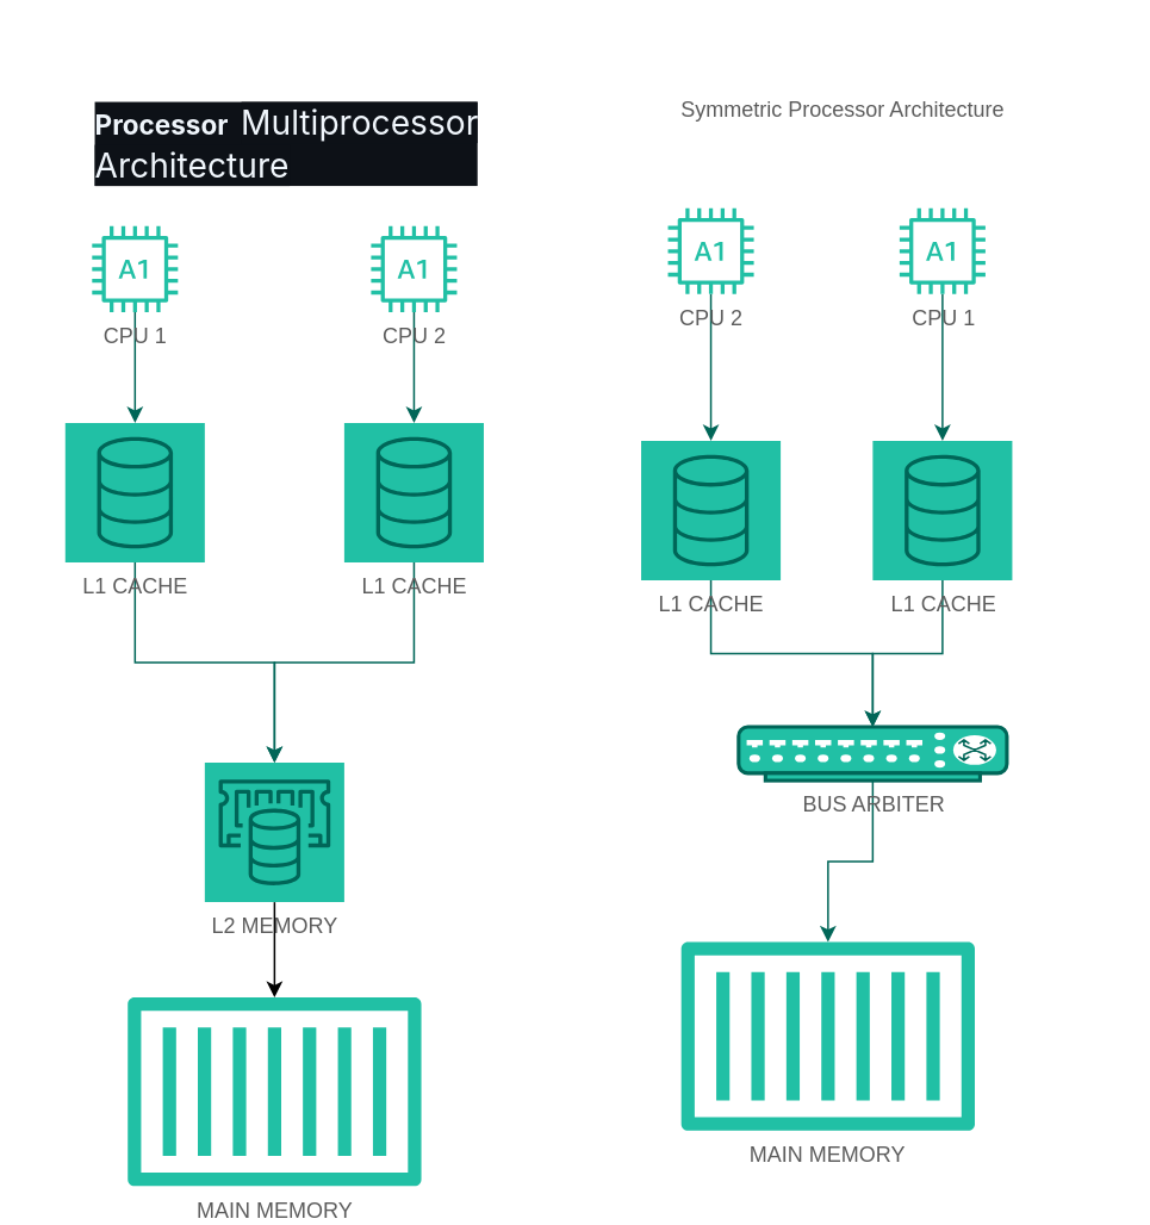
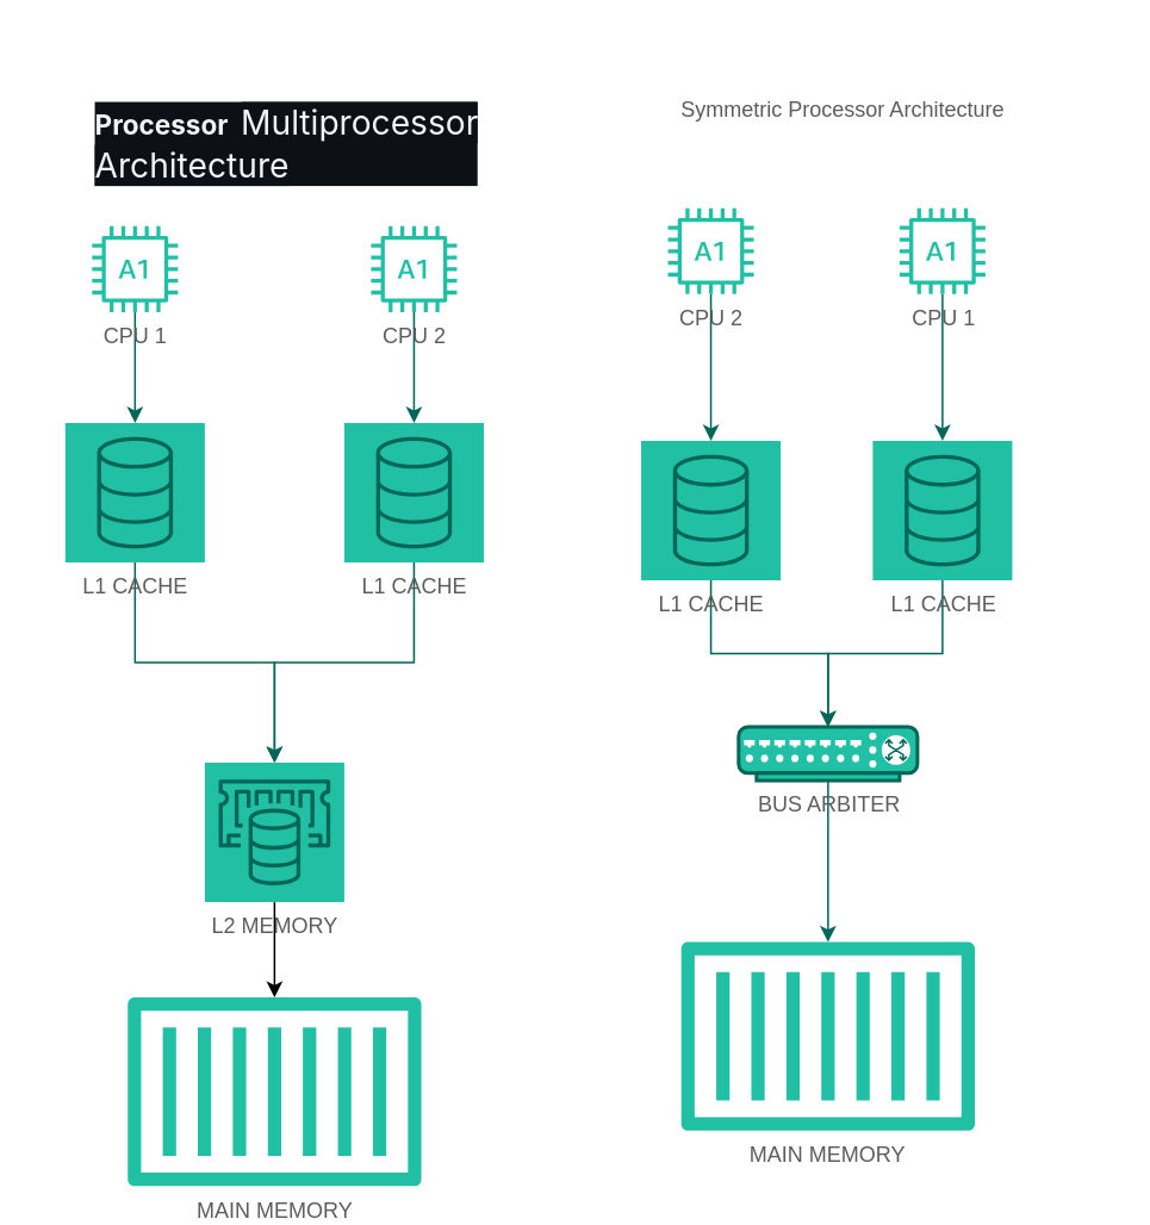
  <mxCell id="0" />
  <mxCell id="1" parent="0" />
  <mxCell id="2" style="edgeStyle=orthogonalEdgeStyle;rounded=0;orthogonalLoop=1;jettySize=auto;html=1;strokeWidth=2;labelBackgroundColor=none;fontColor=default;strokeColor=#006658;" parent="1" edge="1" />
  <mxCell id="3" style="edgeStyle=orthogonalEdgeStyle;rounded=0;orthogonalLoop=1;jettySize=auto;html=1;strokeWidth=2;labelBackgroundColor=none;fontColor=default;strokeColor=#006658;" parent="1" edge="1" />
  <mxCell id="4" value="" style="edgeStyle=orthogonalEdgeStyle;rounded=0;orthogonalLoop=1;jettySize=auto;html=1;strokeColor=#006658;fontColor=default;labelBackgroundColor=none;" parent="1" source="5" target="16" edge="1"><mxGeometry relative="1" as="geometry" /></mxCell>
- <mxCell id="5" value="BUS ARBITER" style="verticalAlign=top;verticalLabelPosition=bottom;labelPosition=center;align=center;html=1;outlineConnect=0;gradientDirection=north;strokeWidth=2;shape=mxgraph.networks.switch;labelBackgroundColor=none;fillColor=#21C0A5;strokeColor=#006658;fontColor=#5C5C5C;" parent="1" vertex="1"><mxGeometry x="396.5" y="390" width="150" height="30" as="geometry" /></mxCell>
+ <mxCell id="5" value="BUS ARBITER" style="verticalAlign=top;verticalLabelPosition=bottom;labelPosition=center;align=center;html=1;outlineConnect=0;gradientDirection=north;strokeWidth=2;shape=mxgraph.networks.switch;labelBackgroundColor=none;fillColor=#21C0A5;strokeColor=#006658;fontColor=#5C5C5C;" parent="1" vertex="1"><mxGeometry x="396.5" y="390" width="100" height="30" as="geometry" /></mxCell>
  <mxCell id="6" value="Symmetric Processor Architecture" style="text;strokeColor=none;align=center;fillColor=none;html=1;verticalAlign=middle;whiteSpace=wrap;rounded=0;fontColor=#5C5C5C;labelBackgroundColor=none;" parent="1" vertex="1"><mxGeometry x="305" y="30" width="300" height="30" as="geometry" /></mxCell>
  <mxCell id="7" value="&lt;h3 style=&quot;box-sizing: border-box; margin-top: 24px; margin-bottom: 16px; font-size: 1.25em; line-height: 1.25; color: rgb(240, 246, 252); font-family: -apple-system, BlinkMacSystemFont, &amp;quot;Segoe UI&amp;quot;, &amp;quot;Noto Sans&amp;quot;, Helvetica, Arial, sans-serif, &amp;quot;Apple Color Emoji&amp;quot;, &amp;quot;Segoe UI Emoji&amp;quot;; text-wrap-mode: wrap; background-color: rgb(13, 17, 23);&quot; dir=&quot;auto&quot; class=&quot;heading-element&quot; tabindex=&quot;-1&quot;&gt;&lt;span style=&quot;box-sizing: border-box;&quot;&gt;Processor&amp;nbsp;&amp;nbsp;&lt;/span&gt;&lt;span style=&quot;background-color: light-dark(rgb(13, 17, 23), rgb(220, 223, 229)); color: light-dark(rgb(240, 246, 252), rgb(22, 27, 33)); font-size: 1.25em; font-weight: normal;&quot;&gt;Multiprocessor Architecture&lt;/span&gt;&lt;/h3&gt;" style="text;html=1;align=left;verticalAlign=middle;resizable=0;points=[];autosize=1;strokeColor=none;fillColor=none;fontColor=#5C5C5C;labelBackgroundColor=none;" parent="1" vertex="1"><mxGeometry x="35" y="20" width="340" height="80" as="geometry" /></mxCell>
  <mxCell id="8" value="" style="edgeStyle=orthogonalEdgeStyle;rounded=0;orthogonalLoop=1;jettySize=auto;html=1;strokeColor=#006658;fontColor=default;labelBackgroundColor=none;" parent="1" source="9" target="13" edge="1"><mxGeometry relative="1" as="geometry" /></mxCell>
  <mxCell id="9" value="CPU 2" style="sketch=0;outlineConnect=0;fontColor=#5C5C5C;fillColor=#21C0A5;strokeColor=none;dashed=0;verticalLabelPosition=bottom;verticalAlign=top;align=center;html=1;fontSize=12;fontStyle=0;aspect=fixed;pointerEvents=1;shape=mxgraph.aws4.a1_instance;labelBackgroundColor=none;" parent="1" vertex="1"><mxGeometry x="357" y="100" width="48" height="48" as="geometry" /></mxCell>
  <mxCell id="10" value="" style="edgeStyle=orthogonalEdgeStyle;rounded=0;orthogonalLoop=1;jettySize=auto;html=1;strokeColor=#006658;fontColor=default;labelBackgroundColor=none;" parent="1" source="11" target="15" edge="1"><mxGeometry relative="1" as="geometry" /></mxCell>
  <mxCell id="11" value="CPU 1" style="sketch=0;outlineConnect=0;fontColor=#5C5C5C;fillColor=#21C0A5;strokeColor=none;dashed=0;verticalLabelPosition=bottom;verticalAlign=top;align=center;html=1;fontSize=12;fontStyle=0;aspect=fixed;pointerEvents=1;shape=mxgraph.aws4.a1_instance;labelBackgroundColor=none;" parent="1" vertex="1"><mxGeometry x="486.5" y="100" width="48" height="48" as="geometry" /></mxCell>
  <mxCell id="12" value="" style="edgeStyle=orthogonalEdgeStyle;rounded=0;orthogonalLoop=1;jettySize=auto;html=1;strokeColor=#006658;fontColor=default;labelBackgroundColor=none;" parent="1" source="13" target="5" edge="1"><mxGeometry relative="1" as="geometry" /></mxCell>
  <mxCell id="13" value="L1 CACHE" style="sketch=0;points=[[0,0,0],[0.25,0,0],[0.5,0,0],[0.75,0,0],[1,0,0],[0,1,0],[0.25,1,0],[0.5,1,0],[0.75,1,0],[1,1,0],[0,0.25,0],[0,0.5,0],[0,0.75,0],[1,0.25,0],[1,0.5,0],[1,0.75,0]];outlineConnect=0;fontColor=#5C5C5C;fillColor=#21C0A5;strokeColor=#006658;dashed=0;verticalLabelPosition=bottom;verticalAlign=top;align=center;html=1;fontSize=12;fontStyle=0;aspect=fixed;shape=mxgraph.aws4.resourceIcon;resIcon=mxgraph.aws4.database;labelBackgroundColor=none;" parent="1" vertex="1"><mxGeometry x="342" y="230" width="78" height="78" as="geometry" /></mxCell>
  <mxCell id="14" value="" style="edgeStyle=orthogonalEdgeStyle;rounded=0;orthogonalLoop=1;jettySize=auto;html=1;strokeColor=#006658;fontColor=default;labelBackgroundColor=none;" parent="1" source="15" target="5" edge="1"><mxGeometry relative="1" as="geometry" /></mxCell>
  <mxCell id="15" value="L1 CACHE" style="sketch=0;points=[[0,0,0],[0.25,0,0],[0.5,0,0],[0.75,0,0],[1,0,0],[0,1,0],[0.25,1,0],[0.5,1,0],[0.75,1,0],[1,1,0],[0,0.25,0],[0,0.5,0],[0,0.75,0],[1,0.25,0],[1,0.5,0],[1,0.75,0]];outlineConnect=0;fontColor=#5C5C5C;fillColor=#21C0A5;strokeColor=#006658;dashed=0;verticalLabelPosition=bottom;verticalAlign=top;align=center;html=1;fontSize=12;fontStyle=0;aspect=fixed;shape=mxgraph.aws4.resourceIcon;resIcon=mxgraph.aws4.database;labelBackgroundColor=none;" parent="1" vertex="1"><mxGeometry x="471.5" y="230" width="78" height="78" as="geometry" /></mxCell>
  <mxCell id="16" value="MAIN MEMORY" style="sketch=0;outlineConnect=0;fontColor=#5C5C5C;fillColor=#21C0A5;strokeColor=none;dashed=0;verticalLabelPosition=bottom;verticalAlign=top;align=center;html=1;fontSize=12;fontStyle=0;aspect=fixed;pointerEvents=1;shape=mxgraph.aws4.container_1;labelBackgroundColor=none;" parent="1" vertex="1"><mxGeometry x="364.43" y="510" width="164.13" height="106" as="geometry" /></mxCell>
  <mxCell id="17" value="" style="edgeStyle=orthogonalEdgeStyle;rounded=0;orthogonalLoop=1;jettySize=auto;html=1;strokeColor=#006658;fontColor=default;labelBackgroundColor=none;" parent="1" source="18" target="22" edge="1"><mxGeometry relative="1" as="geometry" /></mxCell>
  <mxCell id="18" value="CPU 1" style="sketch=0;outlineConnect=0;fontColor=#5C5C5C;fillColor=#21C0A5;strokeColor=none;dashed=0;verticalLabelPosition=bottom;verticalAlign=top;align=center;html=1;fontSize=12;fontStyle=0;aspect=fixed;pointerEvents=1;shape=mxgraph.aws4.a1_instance;labelBackgroundColor=none;" parent="1" vertex="1"><mxGeometry x="35" y="110" width="48" height="48" as="geometry" /></mxCell>
  <mxCell id="19" value="" style="edgeStyle=orthogonalEdgeStyle;rounded=0;orthogonalLoop=1;jettySize=auto;html=1;strokeColor=#006658;fontColor=default;labelBackgroundColor=none;" parent="1" source="20" target="24" edge="1"><mxGeometry relative="1" as="geometry" /></mxCell>
  <mxCell id="20" value="CPU 2" style="sketch=0;outlineConnect=0;fontColor=#5C5C5C;fillColor=#21C0A5;strokeColor=none;dashed=0;verticalLabelPosition=bottom;verticalAlign=top;align=center;html=1;fontSize=12;fontStyle=0;aspect=fixed;pointerEvents=1;shape=mxgraph.aws4.a1_instance;labelBackgroundColor=none;" parent="1" vertex="1"><mxGeometry x="191" y="110" width="48" height="48" as="geometry" /></mxCell>
  <mxCell id="21" value="" style="edgeStyle=orthogonalEdgeStyle;rounded=0;orthogonalLoop=1;jettySize=auto;html=1;strokeColor=#006658;fontColor=default;labelBackgroundColor=none;" parent="1" source="22" target="26" edge="1"><mxGeometry relative="1" as="geometry" /></mxCell>
  <mxCell id="22" value="L1 CACHE" style="sketch=0;points=[[0,0,0],[0.25,0,0],[0.5,0,0],[0.75,0,0],[1,0,0],[0,1,0],[0.25,1,0],[0.5,1,0],[0.75,1,0],[1,1,0],[0,0.25,0],[0,0.5,0],[0,0.75,0],[1,0.25,0],[1,0.5,0],[1,0.75,0]];outlineConnect=0;fontColor=#5C5C5C;fillColor=#21C0A5;strokeColor=#006658;dashed=0;verticalLabelPosition=bottom;verticalAlign=top;align=center;html=1;fontSize=12;fontStyle=0;aspect=fixed;shape=mxgraph.aws4.resourceIcon;resIcon=mxgraph.aws4.database;labelBackgroundColor=none;" parent="1" vertex="1"><mxGeometry x="20" y="220" width="78" height="78" as="geometry" /></mxCell>
  <mxCell id="23" value="" style="edgeStyle=orthogonalEdgeStyle;rounded=0;orthogonalLoop=1;jettySize=auto;html=1;strokeColor=#006658;fontColor=default;labelBackgroundColor=none;" parent="1" source="24" target="26" edge="1"><mxGeometry relative="1" as="geometry" /></mxCell>
  <mxCell id="24" value="L1 CACHE" style="sketch=0;points=[[0,0,0],[0.25,0,0],[0.5,0,0],[0.75,0,0],[1,0,0],[0,1,0],[0.25,1,0],[0.5,1,0],[0.75,1,0],[1,1,0],[0,0.25,0],[0,0.5,0],[0,0.75,0],[1,0.25,0],[1,0.5,0],[1,0.75,0]];outlineConnect=0;fontColor=#5C5C5C;fillColor=#21C0A5;strokeColor=#006658;dashed=0;verticalLabelPosition=bottom;verticalAlign=top;align=center;html=1;fontSize=12;fontStyle=0;aspect=fixed;shape=mxgraph.aws4.resourceIcon;resIcon=mxgraph.aws4.database;labelBackgroundColor=none;" parent="1" vertex="1"><mxGeometry x="176" y="220" width="78" height="78" as="geometry" /></mxCell>
  <mxCell id="25" value="" style="edgeStyle=orthogonalEdgeStyle;rounded=0;orthogonalLoop=1;jettySize=auto;html=1;" edge="1" parent="1" source="26" target="27"><mxGeometry relative="1" as="geometry" /></mxCell>
  <mxCell id="26" value="L2 MEMORY" style="sketch=0;points=[[0,0,0],[0.25,0,0],[0.5,0,0],[0.75,0,0],[1,0,0],[0,1,0],[0.25,1,0],[0.5,1,0],[0.75,1,0],[1,1,0],[0,0.25,0],[0,0.5,0],[0,0.75,0],[1,0.25,0],[1,0.5,0],[1,0.75,0]];outlineConnect=0;fontColor=#5C5C5C;fillColor=#21C0A5;strokeColor=#006658;dashed=0;verticalLabelPosition=bottom;verticalAlign=top;align=center;html=1;fontSize=12;fontStyle=0;aspect=fixed;shape=mxgraph.aws4.resourceIcon;resIcon=mxgraph.aws4.elasticache;labelBackgroundColor=none;" parent="1" vertex="1"><mxGeometry x="98" y="410" width="78" height="78" as="geometry" /></mxCell>
  <mxCell id="27" value="MAIN MEMORY" style="sketch=0;outlineConnect=0;fontColor=#5C5C5C;fillColor=#21C0A5;strokeColor=none;dashed=0;verticalLabelPosition=bottom;verticalAlign=top;align=center;html=1;fontSize=12;fontStyle=0;aspect=fixed;pointerEvents=1;shape=mxgraph.aws4.container_1;labelBackgroundColor=none;" vertex="1" parent="1"><mxGeometry x="54.94" y="541" width="164.13" height="106" as="geometry" /></mxCell>
